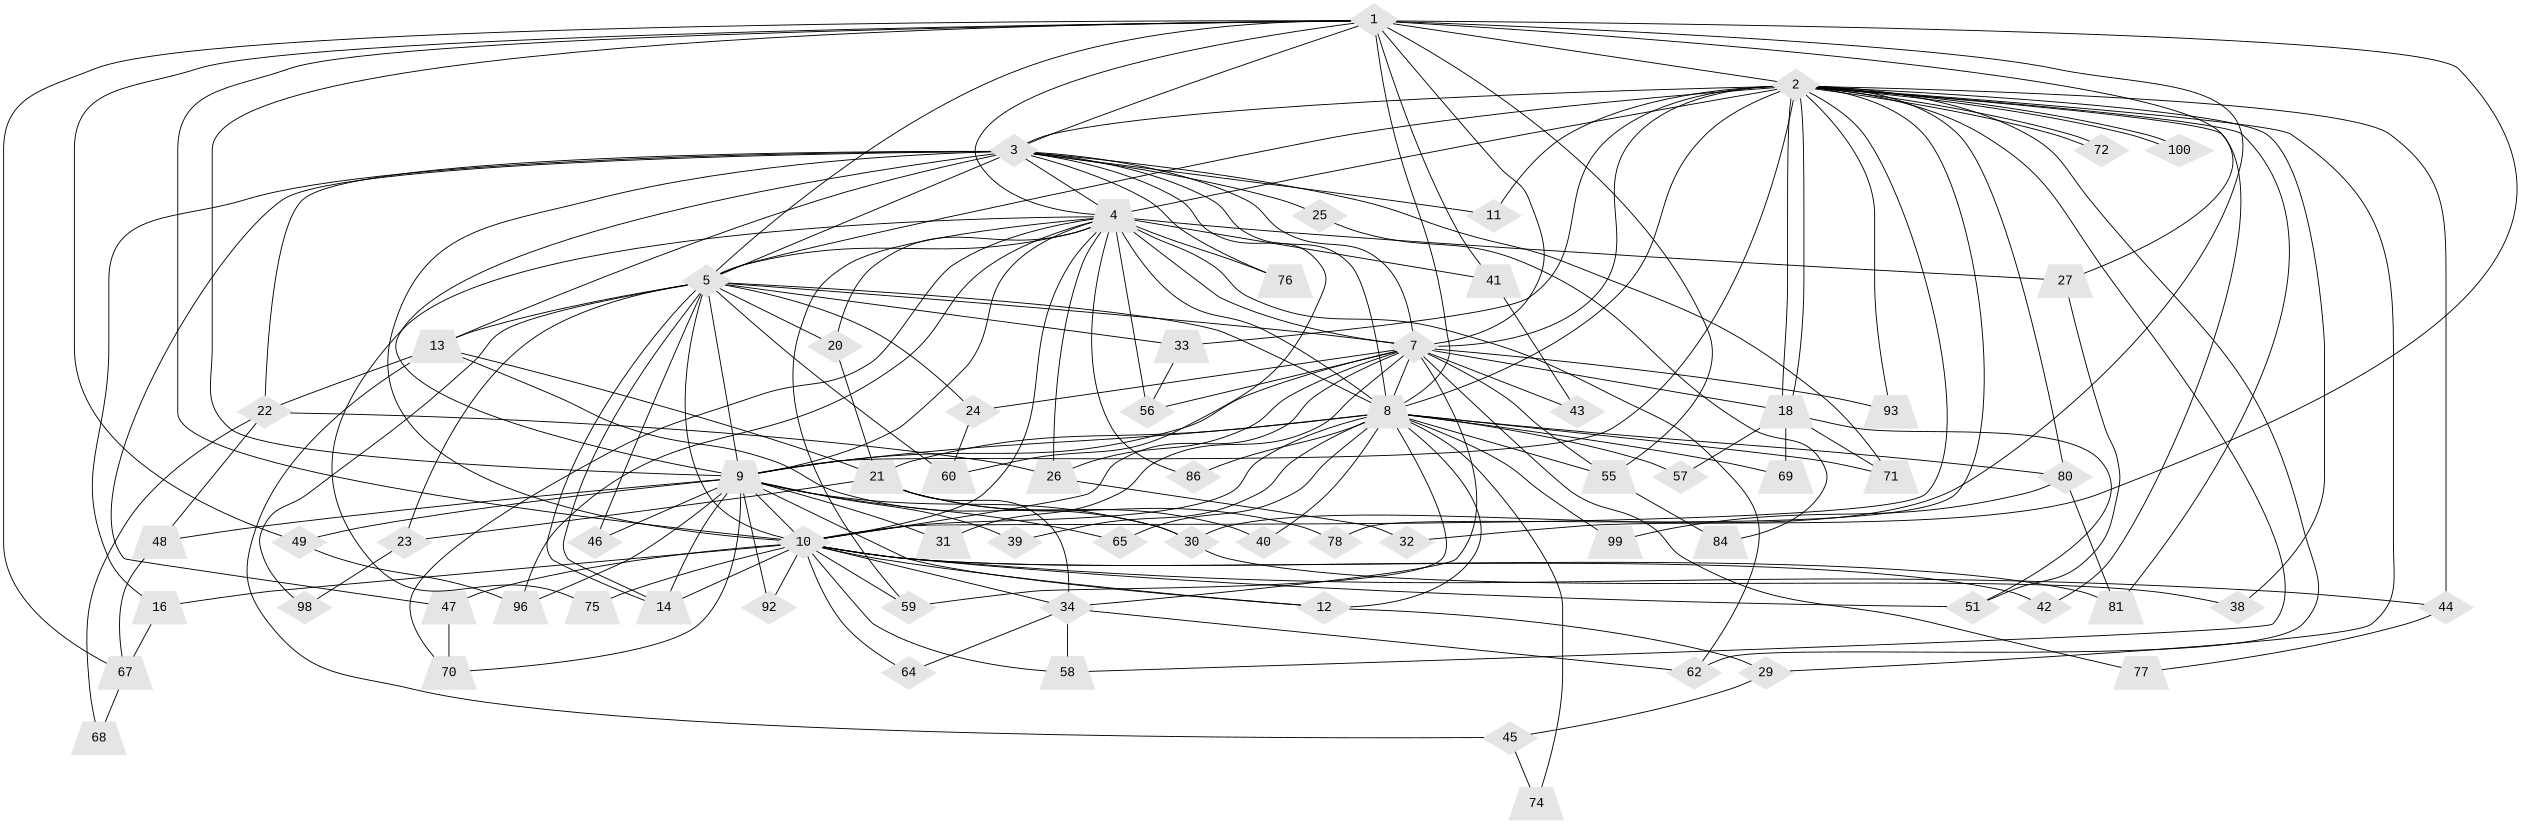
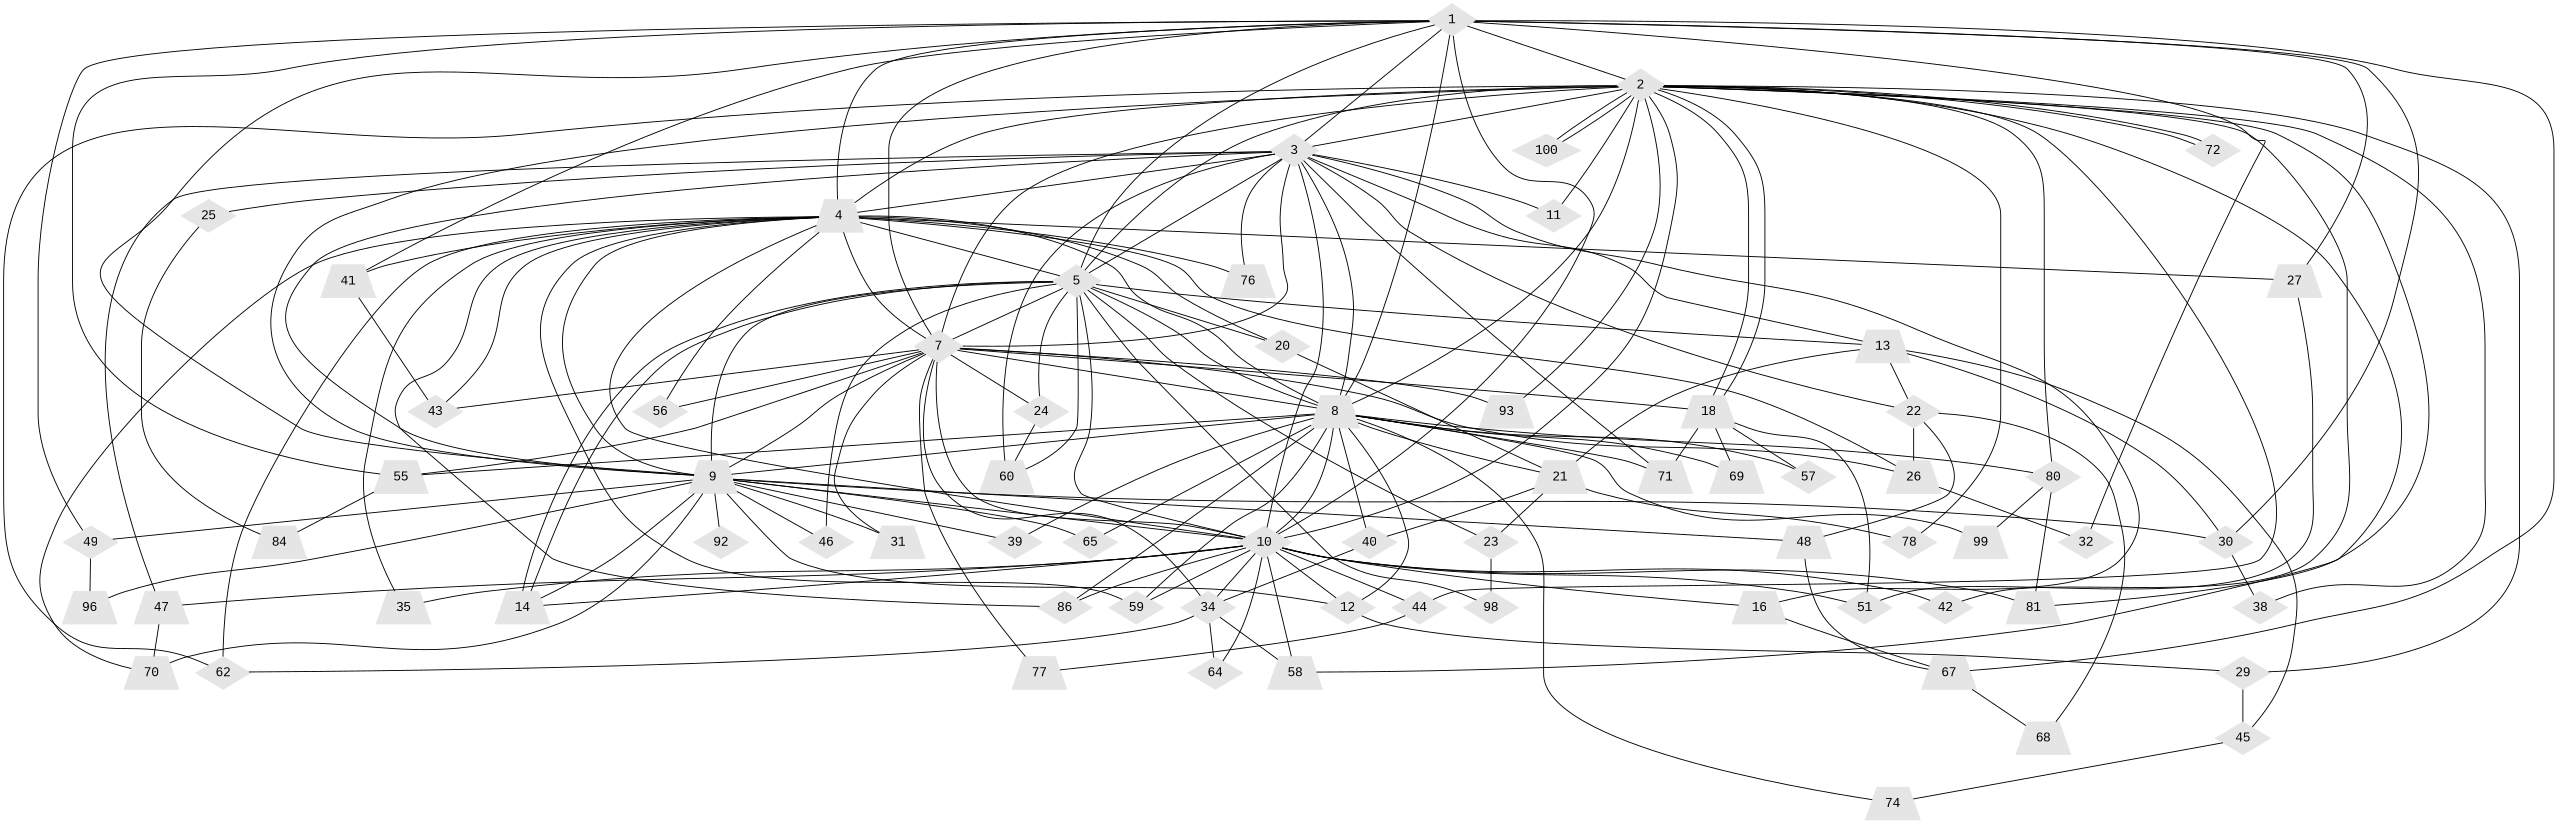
  graph {
    fontname="Liberation Mono"
    node [color=gray90 fontname="Liberation Mono" shape=diamond style=filled]
    edge [fontname="Liberation Mono"]
    1 [super="+61"]
    2 [super="+6"]
    3 [super="+54"]
    4 [shape=trapezium super="+82"]
    5 [super="+95"]
    7 [super="+15"]
    8 [shape=trapezium super="+93"]
    9 [shape=trapezium super="+97"]
    10 [super="+83"]
    27 [shape=trapezium super="+94"]
    30 [super="+53"]
    32
    41 [shape=trapezium]
    49
    55 [shape=trapezium]
    67 [shape=trapezium]
    11
    18 [shape=trapezium super="+37"]
    29
-   33 [shape=trapezium]
    38 [super="+50"]
    42
    44
    58 [shape=trapezium super="+90"]
    62
    n26 [label=93 shape=trapezium]
    72
    78
    80
    81 [shape=trapezium super="+87"]
    100
    13 [shape=trapezium super="+19"]
    16 [shape=trapezium]
    22
    25
    47 [shape=trapezium]
    60 [shape=trapezium]
    71 [shape=trapezium super="+89"]
    76 [shape=trapezium]
    20
    26 [shape=trapezium super="+28"]
-   35 [shape=trapezium label=75]
+   35 [shape=trapezium]
    43 [super="+66"]
    56 [super="+91"]
    59
    70 [shape=trapezium super="+85"]
    86
    14 [shape=trapezium super="+52"]
    23
    24 [super="+79"]
    46
    98
    31 [shape=trapezium]
    34 [super="+75"]
    77 [shape=trapezium]
    12 [super="+17"]
    21 [shape=trapezium super="+36"]
    39
    40
    57
    65 [super="+73"]
    69 [shape=trapezium]
    74 [shape=trapezium]
    99 [shape=trapezium]
    48 [shape=trapezium super="+88"]
    92
    96 [shape=trapezium]
    51
    64
    84 [shape=trapezium]
    68 [shape=trapezium]
    45
    1 -- 2 [weight=2]
    1 -- 3
    1 -- 4
    1 -- 5
    1 -- 7
    1 -- 8
    1 -- 9
    1 -- 10 [weight=2]
    1 -- 27
    1 -- 30
    1 -- 32
    1 -- 41
    1 -- 49
    1 -- 55
    1 -- 67
    2 -- 3 [weight=2]
    2 -- 4 [weight=2]
    2 -- 5 [weight=2]
    2 -- 7 [weight=3]
    2 -- 8 [weight=2]
    2 -- 9 [weight=2]
    2 -- 10 [weight=2]
    2 -- 11
    2 -- 18
    2 -- 18
    2 -- 29
-   2 -- 33
    2 -- 38 [weight=2]
    2 -- 42
    2 -- 44
    2 -- 58
    2 -- 62
    2 -- n26
    2 -- 72
    2 -- 72
    2 -- 78
    2 -- 80
    2 -- 81
    2 -- 100
    2 -- 100
    3 -- 4
    3 -- 5 [weight=2]
    3 -- 7
    3 -- 8
    3 -- 9
    3 -- 10
    3 -- 11
    3 -- 13
    3 -- 16
    3 -- 22
    3 -- 25
    3 -- 47
    3 -- 60
    3 -- 71
    3 -- 76
    4 -- 5
    4 -- 7
    4 -- 8
    4 -- 9
    4 -- 10
    4 -- 27
    4 -- 41
    4 -- 62
    4 -- 76
    4 -- 20
    4 -- 26
    4 -- 35
-   4 -- 96
+   4 -- 43
    4 -- 56
    4 -- 59
    4 -- 70
    4 -- 86
    5 -- 7
    5 -- 8
    5 -- 9
    5 -- 10
-   5 -- 33
    5 -- 13
    5 -- 60
    5 -- 20
    5 -- 14 [weight=2]
    5 -- 14
    5 -- 23
    5 -- 24
    5 -- 46
    5 -- 98
    7 -- 8
    7 -- 9
    7 -- 10
    7 -- 55
    7 -- 18
    7 -- n26
    7 -- 26
    7 -- 43
    7 -- 56
    7 -- 24
    7 -- 31
    7 -- 34
    7 -- 77
    8 -- 9 [weight=2]
    8 -- 10
    8 -- 55
    8 -- 80
    8 -- 71
    8 -- 59
    8 -- 86
    8 -- 12
    8 -- 21
    8 -- 39
    8 -- 40 [weight=2]
    8 -- 57
    8 -- 65 [weight=2]
    8 -- 69
    8 -- 74
    8 -- 99
    9 -- 10
    9 -- 30
    9 -- 49
    9 -- 70
    9 -- 14
    9 -- 46
    9 -- 31
    9 -- 12
    9 -- 39
    9 -- 65
    9 -- 48
    9 -- 92
    9 -- 96
    10 -- 42
    10 -- 44
    10 -- 58
    10 -- 81
    10 -- 16
    10 -- 47
    10 -- 35
    10 -- 59
    10 -- 14
    10 -- 34
    10 -- 12
-   10 -- 92
+   10 -- 86
    10 -- 51
    10 -- 64
    27 -- 51
    30 -- 38
    41 -- 43
    49 -- 96
    55 -- 84
    67 -- 68
    18 -- 71
    18 -- 57
    18 -- 69
    18 -- 51
    29 -- 45
-   33 -- 56
    44 -- 77
    80 -- 81
    80 -- 99
    13 -- 30
    13 -- 22
    13 -- 21
    13 -- 45
    16 -- 67
    22 -- 26
    22 -- 48
    22 -- 68
    25 -- 84
    47 -- 70
    20 -- 21
    26 -- 32
    23 -- 98
    24 -- 60
    34 -- 58
    34 -- 62
    34 -- 64
    12 -- 29
    21 -- 78
    21 -- 23
-   21 -- 34
+   40 -- 34
    21 -- 40
    48 -- 67
    45 -- 74
  }
